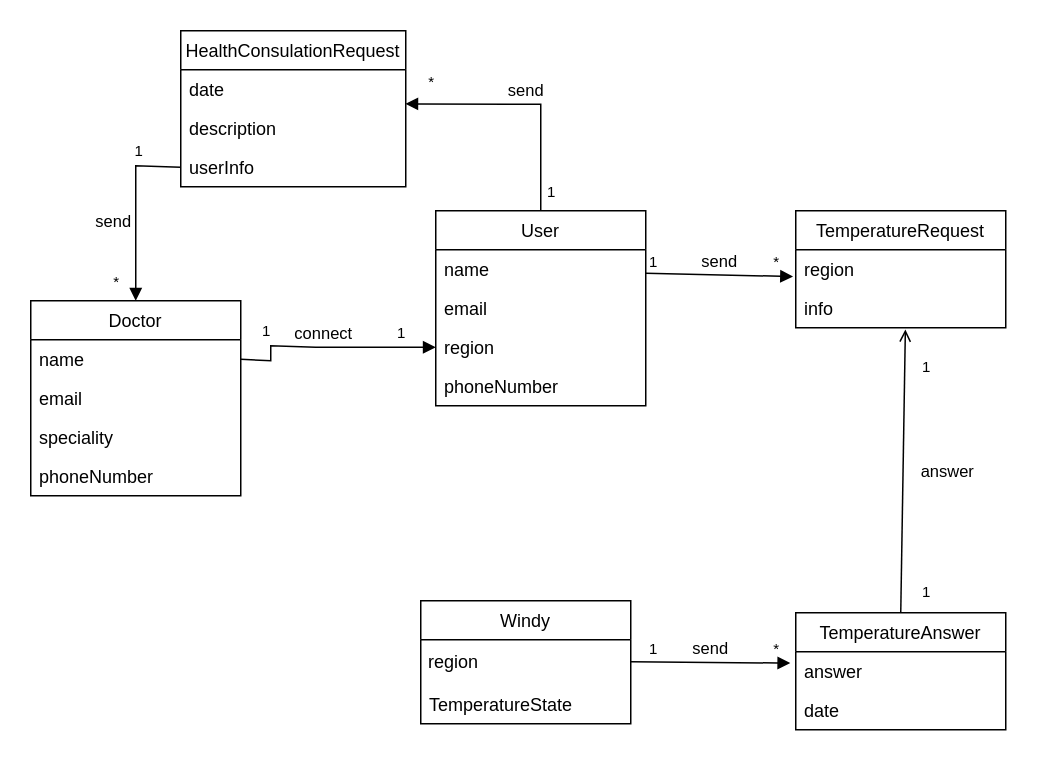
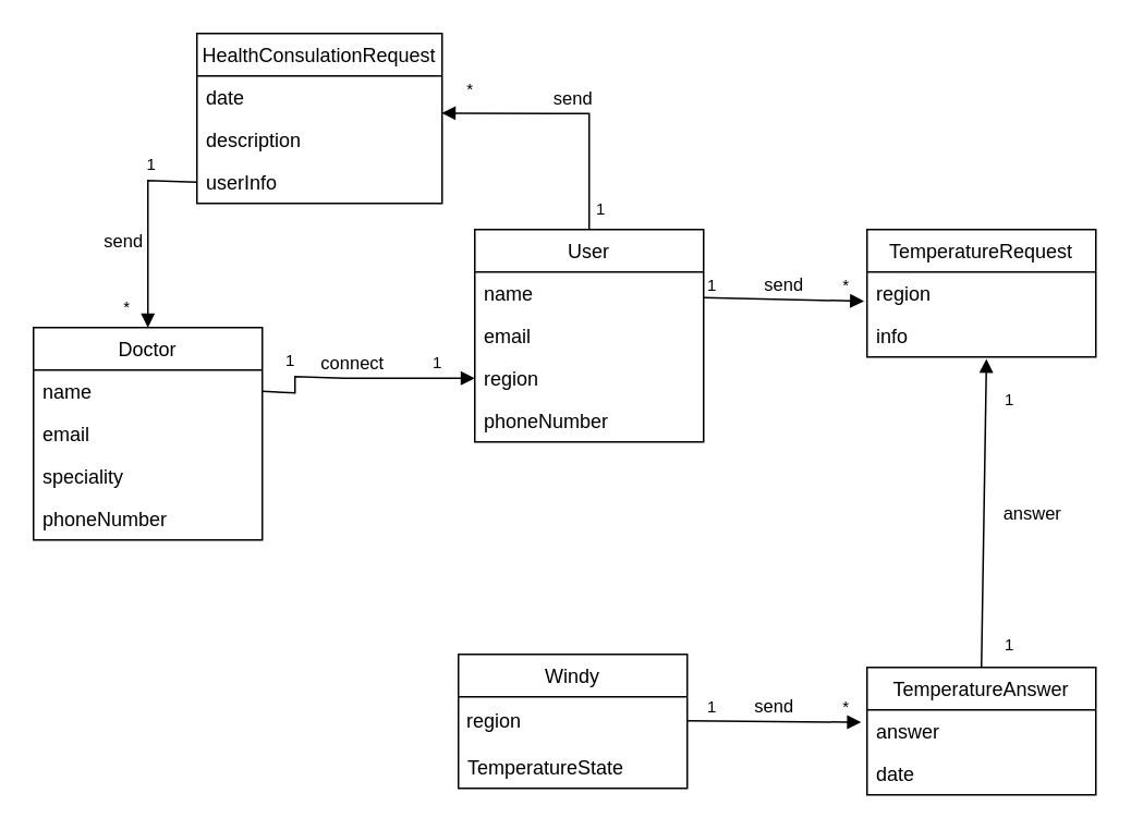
  <mxCell id="0" />
  <mxCell id="1" parent="0" />
  <mxCell id="2" value="User" style="swimlane;fontStyle=0;childLayout=stackLayout;horizontal=1;startSize=26;fillColor=none;horizontalStack=0;resizeParent=1;resizeParentMax=0;resizeLast=0;collapsible=1;marginBottom=0;" parent="1" vertex="1"><mxGeometry x="290" y="140" width="140" height="130" as="geometry" /></mxCell>
  <mxCell id="3" value="name" style="text;strokeColor=none;fillColor=none;align=left;verticalAlign=top;spacingLeft=4;spacingRight=4;overflow=hidden;rotatable=0;points=[[0,0.5],[1,0.5]];portConstraint=eastwest;" parent="2" vertex="1"><mxGeometry y="26" width="140" height="26" as="geometry" /></mxCell>
  <mxCell id="4" value="email" style="text;strokeColor=none;fillColor=none;align=left;verticalAlign=top;spacingLeft=4;spacingRight=4;overflow=hidden;rotatable=0;points=[[0,0.5],[1,0.5]];portConstraint=eastwest;" parent="2" vertex="1"><mxGeometry y="52" width="140" height="26" as="geometry" /></mxCell>
  <mxCell id="5" value="region" style="text;strokeColor=none;fillColor=none;align=left;verticalAlign=top;spacingLeft=4;spacingRight=4;overflow=hidden;rotatable=0;points=[[0,0.5],[1,0.5]];portConstraint=eastwest;" parent="2" vertex="1"><mxGeometry y="78" width="140" height="26" as="geometry" /></mxCell>
  <mxCell id="6" value="phoneNumber" style="text;strokeColor=none;fillColor=none;align=left;verticalAlign=top;spacingLeft=4;spacingRight=4;overflow=hidden;rotatable=0;points=[[0,0.5],[1,0.5]];portConstraint=eastwest;" parent="2" vertex="1"><mxGeometry y="104" width="140" height="26" as="geometry" /></mxCell>
  <mxCell id="7" value="TemperatureRequest" style="swimlane;fontStyle=0;childLayout=stackLayout;horizontal=1;startSize=26;fillColor=none;horizontalStack=0;resizeParent=1;resizeParentMax=0;resizeLast=0;collapsible=1;marginBottom=0;" parent="1" vertex="1"><mxGeometry x="530" y="140" width="140" height="78" as="geometry" /></mxCell>
  <mxCell id="8" value="region" style="text;strokeColor=none;fillColor=none;align=left;verticalAlign=top;spacingLeft=4;spacingRight=4;overflow=hidden;rotatable=0;points=[[0,0.5],[1,0.5]];portConstraint=eastwest;" parent="7" vertex="1"><mxGeometry y="26" width="140" height="26" as="geometry" /></mxCell>
  <mxCell id="9" value="info" style="text;strokeColor=none;fillColor=none;align=left;verticalAlign=top;spacingLeft=4;spacingRight=4;overflow=hidden;rotatable=0;points=[[0,0.5],[1,0.5]];portConstraint=eastwest;" parent="7" vertex="1"><mxGeometry y="52" width="140" height="26" as="geometry" /></mxCell>
  <mxCell id="10" value="TemperatureAnswer" style="swimlane;fontStyle=0;childLayout=stackLayout;horizontal=1;startSize=26;fillColor=none;horizontalStack=0;resizeParent=1;resizeParentMax=0;resizeLast=0;collapsible=1;marginBottom=0;" parent="1" vertex="1"><mxGeometry x="530" y="408" width="140" height="78" as="geometry" /></mxCell>
  <mxCell id="11" value="answer" style="text;strokeColor=none;fillColor=none;align=left;verticalAlign=top;spacingLeft=4;spacingRight=4;overflow=hidden;rotatable=0;points=[[0,0.5],[1,0.5]];portConstraint=eastwest;" parent="10" vertex="1"><mxGeometry y="26" width="140" height="26" as="geometry" /></mxCell>
  <mxCell id="12" value="date" style="text;strokeColor=none;fillColor=none;align=left;verticalAlign=top;spacingLeft=4;spacingRight=4;overflow=hidden;rotatable=0;points=[[0,0.5],[1,0.5]];portConstraint=eastwest;" parent="10" vertex="1"><mxGeometry y="52" width="140" height="26" as="geometry" /></mxCell>
  <mxCell id="13" value="Windy" style="swimlane;fontStyle=0;childLayout=stackLayout;horizontal=1;startSize=26;fillColor=none;horizontalStack=0;resizeParent=1;resizeParentMax=0;resizeLast=0;collapsible=1;marginBottom=0;" parent="1" vertex="1"><mxGeometry x="280" y="400" width="140" height="82" as="geometry"><mxRectangle x="270" y="-710" width="70" height="30" as="alternateBounds" /></mxGeometry></mxCell>
  <mxCell id="14" value="&amp;nbsp;region" style="text;html=1;align=left;verticalAlign=middle;resizable=0;points=[];autosize=1;strokeColor=none;fillColor=none;" parent="13" vertex="1"><mxGeometry y="26" width="140" height="30" as="geometry" /></mxCell>
  <mxCell id="15" value="TemperatureState" style="text;strokeColor=none;fillColor=none;align=left;verticalAlign=top;spacingLeft=4;spacingRight=4;overflow=hidden;rotatable=0;points=[[0,0.5],[1,0.5]];portConstraint=eastwest;" parent="13" vertex="1"><mxGeometry y="56" width="140" height="26" as="geometry" /></mxCell>
  <mxCell id="16" value="HealthConsulationRequest" style="swimlane;fontStyle=0;childLayout=stackLayout;horizontal=1;startSize=26;fillColor=none;horizontalStack=0;resizeParent=1;resizeParentMax=0;resizeLast=0;collapsible=1;marginBottom=0;" parent="1" vertex="1"><mxGeometry x="120" y="20" width="150" height="104" as="geometry" /></mxCell>
  <mxCell id="17" value="date" style="text;strokeColor=none;fillColor=none;align=left;verticalAlign=top;spacingLeft=4;spacingRight=4;overflow=hidden;rotatable=0;points=[[0,0.5],[1,0.5]];portConstraint=eastwest;" parent="16" vertex="1"><mxGeometry y="26" width="150" height="26" as="geometry" /></mxCell>
  <mxCell id="18" value="description" style="text;strokeColor=none;fillColor=none;align=left;verticalAlign=top;spacingLeft=4;spacingRight=4;overflow=hidden;rotatable=0;points=[[0,0.5],[1,0.5]];portConstraint=eastwest;" parent="16" vertex="1"><mxGeometry y="52" width="150" height="26" as="geometry" /></mxCell>
  <mxCell id="19" value="userInfo" style="text;strokeColor=none;fillColor=none;align=left;verticalAlign=top;spacingLeft=4;spacingRight=4;overflow=hidden;rotatable=0;points=[[0,0.5],[1,0.5]];portConstraint=eastwest;" parent="16" vertex="1"><mxGeometry y="78" width="150" height="26" as="geometry" /></mxCell>
  <mxCell id="20" value="Doctor" style="swimlane;fontStyle=0;childLayout=stackLayout;horizontal=1;startSize=26;fillColor=none;horizontalStack=0;resizeParent=1;resizeParentMax=0;resizeLast=0;collapsible=1;marginBottom=0;" parent="1" vertex="1"><mxGeometry x="20" y="200" width="140" height="130" as="geometry" /></mxCell>
  <mxCell id="21" value="name" style="text;strokeColor=none;fillColor=none;align=left;verticalAlign=top;spacingLeft=4;spacingRight=4;overflow=hidden;rotatable=0;points=[[0,0.5],[1,0.5]];portConstraint=eastwest;" parent="20" vertex="1"><mxGeometry y="26" width="140" height="26" as="geometry" /></mxCell>
  <mxCell id="22" value="email" style="text;strokeColor=none;fillColor=none;align=left;verticalAlign=top;spacingLeft=4;spacingRight=4;overflow=hidden;rotatable=0;points=[[0,0.5],[1,0.5]];portConstraint=eastwest;" parent="20" vertex="1"><mxGeometry y="52" width="140" height="26" as="geometry" /></mxCell>
  <mxCell id="23" value="speciality" style="text;strokeColor=none;fillColor=none;align=left;verticalAlign=top;spacingLeft=4;spacingRight=4;overflow=hidden;rotatable=0;points=[[0,0.5],[1,0.5]];portConstraint=eastwest;" parent="20" vertex="1"><mxGeometry y="78" width="140" height="26" as="geometry" /></mxCell>
  <mxCell id="24" value="phoneNumber" style="text;strokeColor=none;fillColor=none;align=left;verticalAlign=top;spacingLeft=4;spacingRight=4;overflow=hidden;rotatable=0;points=[[0,0.5],[1,0.5]];portConstraint=eastwest;" vertex="1" parent="20"><mxGeometry y="104" width="140" height="26" as="geometry" /></mxCell>
  <mxCell id="25" value="send" style="html=1;verticalAlign=bottom;endArrow=block;curved=0;rounded=0;entryX=-0.026;entryY=0.315;entryDx=0;entryDy=0;entryPerimeter=0;" parent="1" edge="1"><mxGeometry width="80" relative="1" as="geometry"><mxPoint x="420" y="440.71" as="sourcePoint" /><mxPoint x="526.36" y="441.56" as="targetPoint" /></mxGeometry></mxCell>
- <mxCell id="26" value="answer" style="html=1;verticalAlign=bottom;endArrow=open;curved=0;rounded=0;exitX=0.5;exitY=0;exitDx=0;exitDy=0;entryX=0.522;entryY=1.046;entryDx=0;entryDy=0;entryPerimeter=0;" parent="1" source="10" target="9" edge="1"><mxGeometry x="-0.093" y="-30" width="80" relative="1" as="geometry"><mxPoint x="470" y="350" as="sourcePoint" /><mxPoint x="600" y="210" as="targetPoint" /><mxPoint as="offset" /></mxGeometry></mxCell>
+ <mxCell id="26" value="answer" style="html=1;verticalAlign=bottom;endArrow=block;curved=0;rounded=0;exitX=0.5;exitY=0;exitDx=0;exitDy=0;entryX=0.522;entryY=1.046;entryDx=0;entryDy=0;entryPerimeter=0;" parent="1" source="10" target="9" edge="1"><mxGeometry x="-0.093" y="-30" width="80" relative="1" as="geometry"><mxPoint x="470" y="350" as="sourcePoint" /><mxPoint x="600" y="210" as="targetPoint" /><mxPoint as="offset" /></mxGeometry></mxCell>
  <mxCell id="27" value="send" style="html=1;verticalAlign=bottom;endArrow=block;curved=0;rounded=0;entryX=-0.013;entryY=0.687;entryDx=0;entryDy=0;entryPerimeter=0;" parent="1" target="8" edge="1"><mxGeometry width="80" relative="1" as="geometry"><mxPoint x="430" y="181.71" as="sourcePoint" /><mxPoint x="510" y="190" as="targetPoint" /></mxGeometry></mxCell>
  <mxCell id="28" value="send" style="html=1;verticalAlign=bottom;endArrow=block;curved=0;rounded=0;exitX=0.5;exitY=0;exitDx=0;exitDy=0;entryX=0.998;entryY=0.874;entryDx=0;entryDy=0;entryPerimeter=0;" parent="1" source="2" target="17" edge="1"><mxGeometry width="80" relative="1" as="geometry"><mxPoint x="150" y="290" as="sourcePoint" /><mxPoint x="230" y="290" as="targetPoint" /><Array as="points"><mxPoint x="360" y="69" /></Array></mxGeometry></mxCell>
  <mxCell id="29" value="send" style="html=1;verticalAlign=bottom;endArrow=block;curved=0;rounded=0;exitX=0;exitY=0.5;exitDx=0;exitDy=0;entryX=0.5;entryY=0;entryDx=0;entryDy=0;" parent="1" source="19" target="20" edge="1"><mxGeometry x="0.259" y="-15" width="80" relative="1" as="geometry"><mxPoint x="150" y="290" as="sourcePoint" /><mxPoint x="230" y="290" as="targetPoint" /><mxPoint as="offset" /><Array as="points"><mxPoint x="90" y="110" /></Array></mxGeometry></mxCell>
  <mxCell id="30" value="connect" style="html=1;verticalAlign=bottom;endArrow=block;curved=0;rounded=0;exitX=1;exitY=0.5;exitDx=0;exitDy=0;entryX=0;entryY=0.5;entryDx=0;entryDy=0;" parent="1" source="21" target="5" edge="1"><mxGeometry x="-0.076" width="80" relative="1" as="geometry"><mxPoint x="150" y="290" as="sourcePoint" /><mxPoint x="230" y="290" as="targetPoint" /><Array as="points"><mxPoint x="180" y="240" /><mxPoint x="180" y="230" /><mxPoint x="210" y="231" /><mxPoint x="250" y="231" /></Array><mxPoint as="offset" /></mxGeometry></mxCell>
  <mxCell id="31" value="&lt;font style=&quot;font-size: 10px;&quot;&gt;1&lt;/font&gt;" style="text;html=1;strokeColor=none;fillColor=none;align=center;verticalAlign=middle;whiteSpace=wrap;rounded=0;" parent="1" vertex="1"><mxGeometry x="408" y="418.5" width="55" height="27" as="geometry" /></mxCell>
  <mxCell id="32" value="&lt;font style=&quot;font-size: 10px;&quot;&gt;*&lt;/font&gt;" style="text;html=1;strokeColor=none;fillColor=none;align=center;verticalAlign=middle;whiteSpace=wrap;rounded=0;" parent="1" vertex="1"><mxGeometry x="490" y="418.5" width="55" height="27" as="geometry" /></mxCell>
  <mxCell id="33" value="&lt;font style=&quot;font-size: 10px;&quot;&gt;1&lt;/font&gt;" style="text;html=1;strokeColor=none;fillColor=none;align=center;verticalAlign=middle;whiteSpace=wrap;rounded=0;" parent="1" vertex="1"><mxGeometry x="408" y="160" width="55" height="27" as="geometry" /></mxCell>
  <mxCell id="34" value="&lt;font style=&quot;font-size: 10px;&quot;&gt;*&lt;/font&gt;" style="text;html=1;strokeColor=none;fillColor=none;align=center;verticalAlign=middle;whiteSpace=wrap;rounded=0;" parent="1" vertex="1"><mxGeometry x="490" y="160" width="55" height="27" as="geometry" /></mxCell>
  <mxCell id="35" value="&lt;font style=&quot;font-size: 10px;&quot;&gt;1&lt;/font&gt;" style="text;html=1;strokeColor=none;fillColor=none;align=center;verticalAlign=middle;whiteSpace=wrap;rounded=0;" parent="1" vertex="1"><mxGeometry x="590" y="230" width="55" height="27" as="geometry" /></mxCell>
  <mxCell id="36" value="&lt;font style=&quot;font-size: 10px;&quot;&gt;1&lt;/font&gt;" style="text;html=1;strokeColor=none;fillColor=none;align=center;verticalAlign=middle;whiteSpace=wrap;rounded=0;" parent="1" vertex="1"><mxGeometry x="590" y="380" width="55" height="27" as="geometry" /></mxCell>
  <mxCell id="37" value="&lt;font style=&quot;font-size: 10px;&quot;&gt;1&lt;/font&gt;" style="text;html=1;strokeColor=none;fillColor=none;align=center;verticalAlign=middle;whiteSpace=wrap;rounded=0;" parent="1" vertex="1"><mxGeometry x="340" y="113" width="55" height="27" as="geometry" /></mxCell>
  <mxCell id="38" value="&lt;font style=&quot;font-size: 10px;&quot;&gt;*&lt;br&gt;&lt;/font&gt;" style="text;html=1;strokeColor=none;fillColor=none;align=center;verticalAlign=middle;whiteSpace=wrap;rounded=0;" parent="1" vertex="1"><mxGeometry x="260" y="40" width="55" height="27" as="geometry" /></mxCell>
  <mxCell id="39" value="&lt;font style=&quot;font-size: 10px;&quot;&gt;1&lt;/font&gt;" style="text;html=1;strokeColor=none;fillColor=none;align=center;verticalAlign=middle;whiteSpace=wrap;rounded=0;" parent="1" vertex="1"><mxGeometry x="65" y="86" width="55" height="27" as="geometry" /></mxCell>
  <mxCell id="40" value="&lt;font style=&quot;font-size: 10px;&quot;&gt;*&lt;/font&gt;" style="text;html=1;strokeColor=none;fillColor=none;align=center;verticalAlign=middle;whiteSpace=wrap;rounded=0;" parent="1" vertex="1"><mxGeometry x="50" y="173" width="55" height="27" as="geometry" /></mxCell>
  <mxCell id="41" value="&lt;font style=&quot;font-size: 10px;&quot;&gt;1&lt;/font&gt;" style="text;html=1;strokeColor=none;fillColor=none;align=center;verticalAlign=middle;whiteSpace=wrap;rounded=0;" vertex="1" parent="1"><mxGeometry x="150" y="206" width="55" height="27" as="geometry" /></mxCell>
  <mxCell id="42" value="&lt;font style=&quot;font-size: 10px;&quot;&gt;1&lt;/font&gt;" style="text;html=1;strokeColor=none;fillColor=none;align=center;verticalAlign=middle;whiteSpace=wrap;rounded=0;" vertex="1" parent="1"><mxGeometry x="240" y="207" width="55" height="27" as="geometry" /></mxCell>
